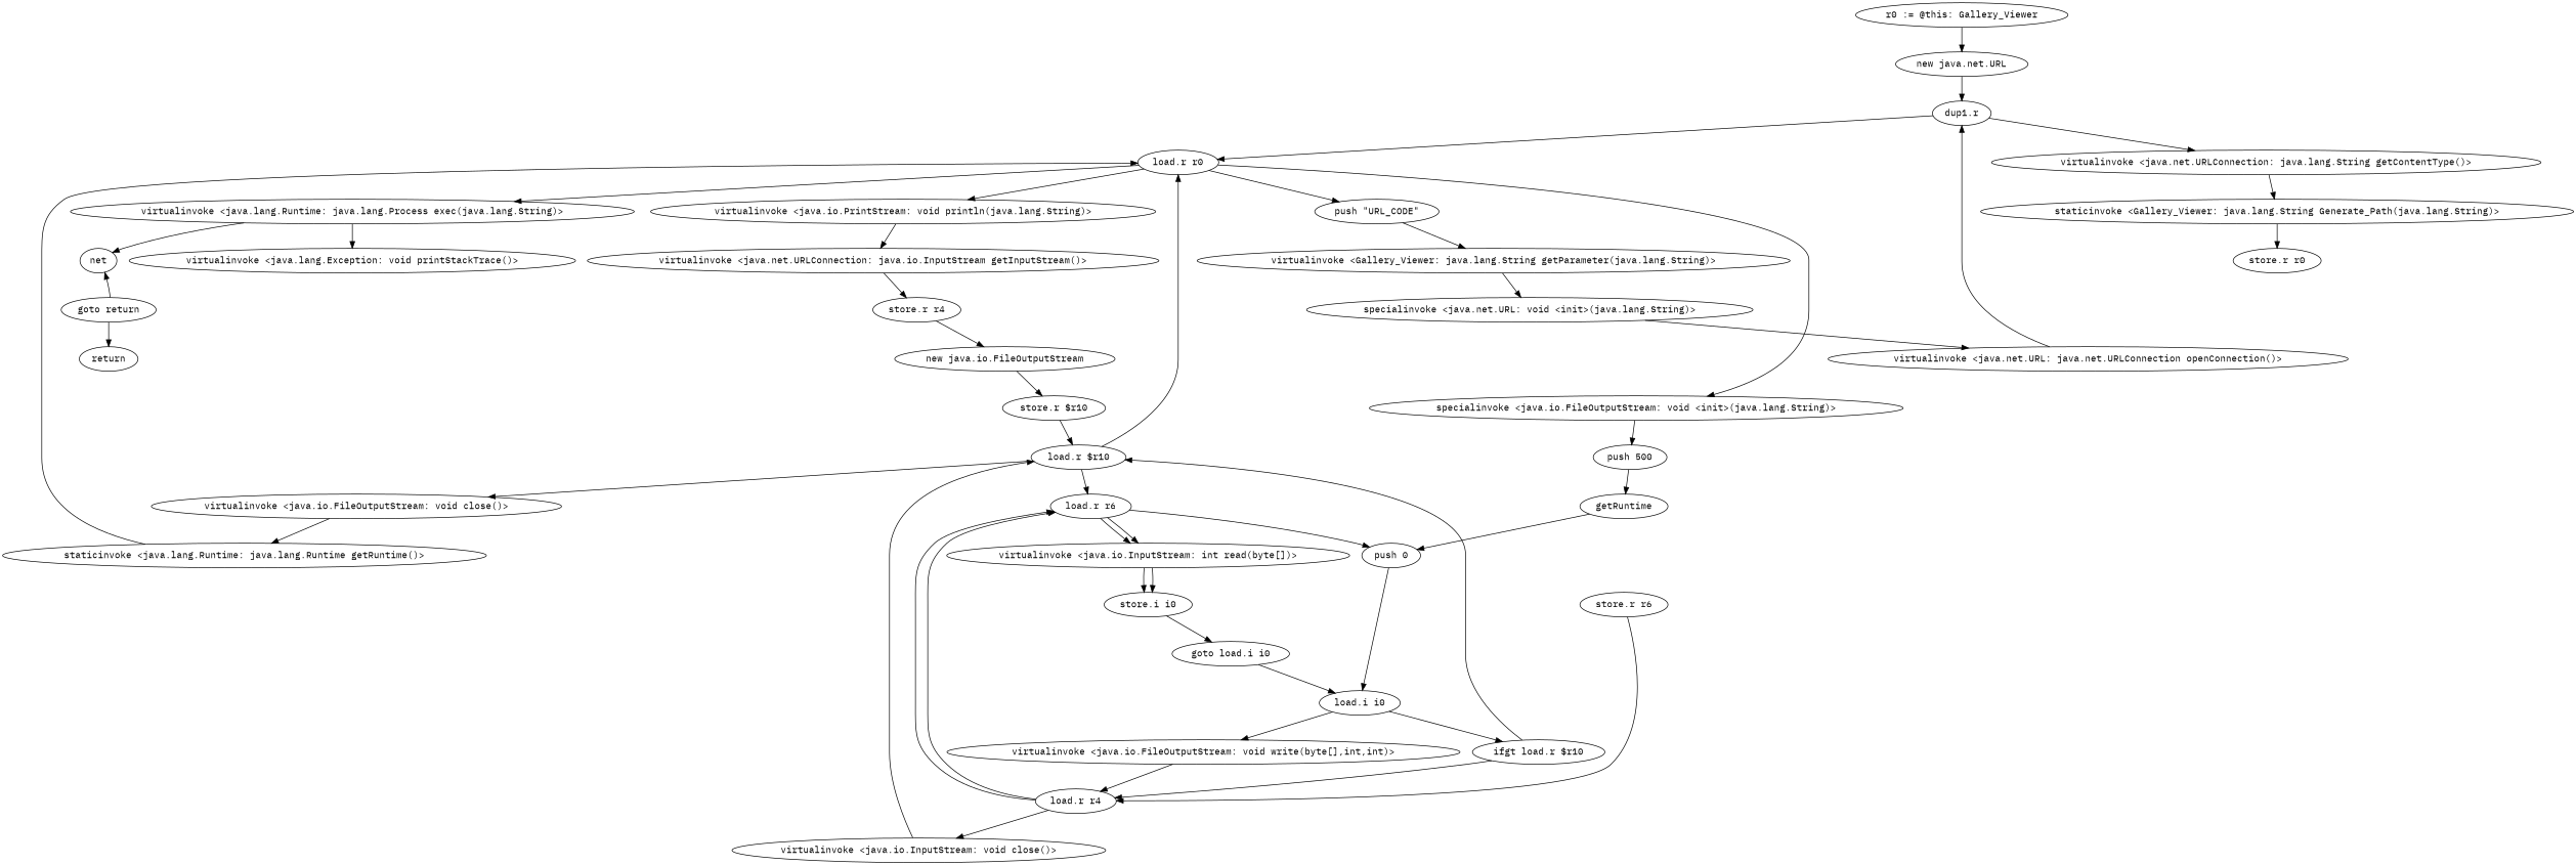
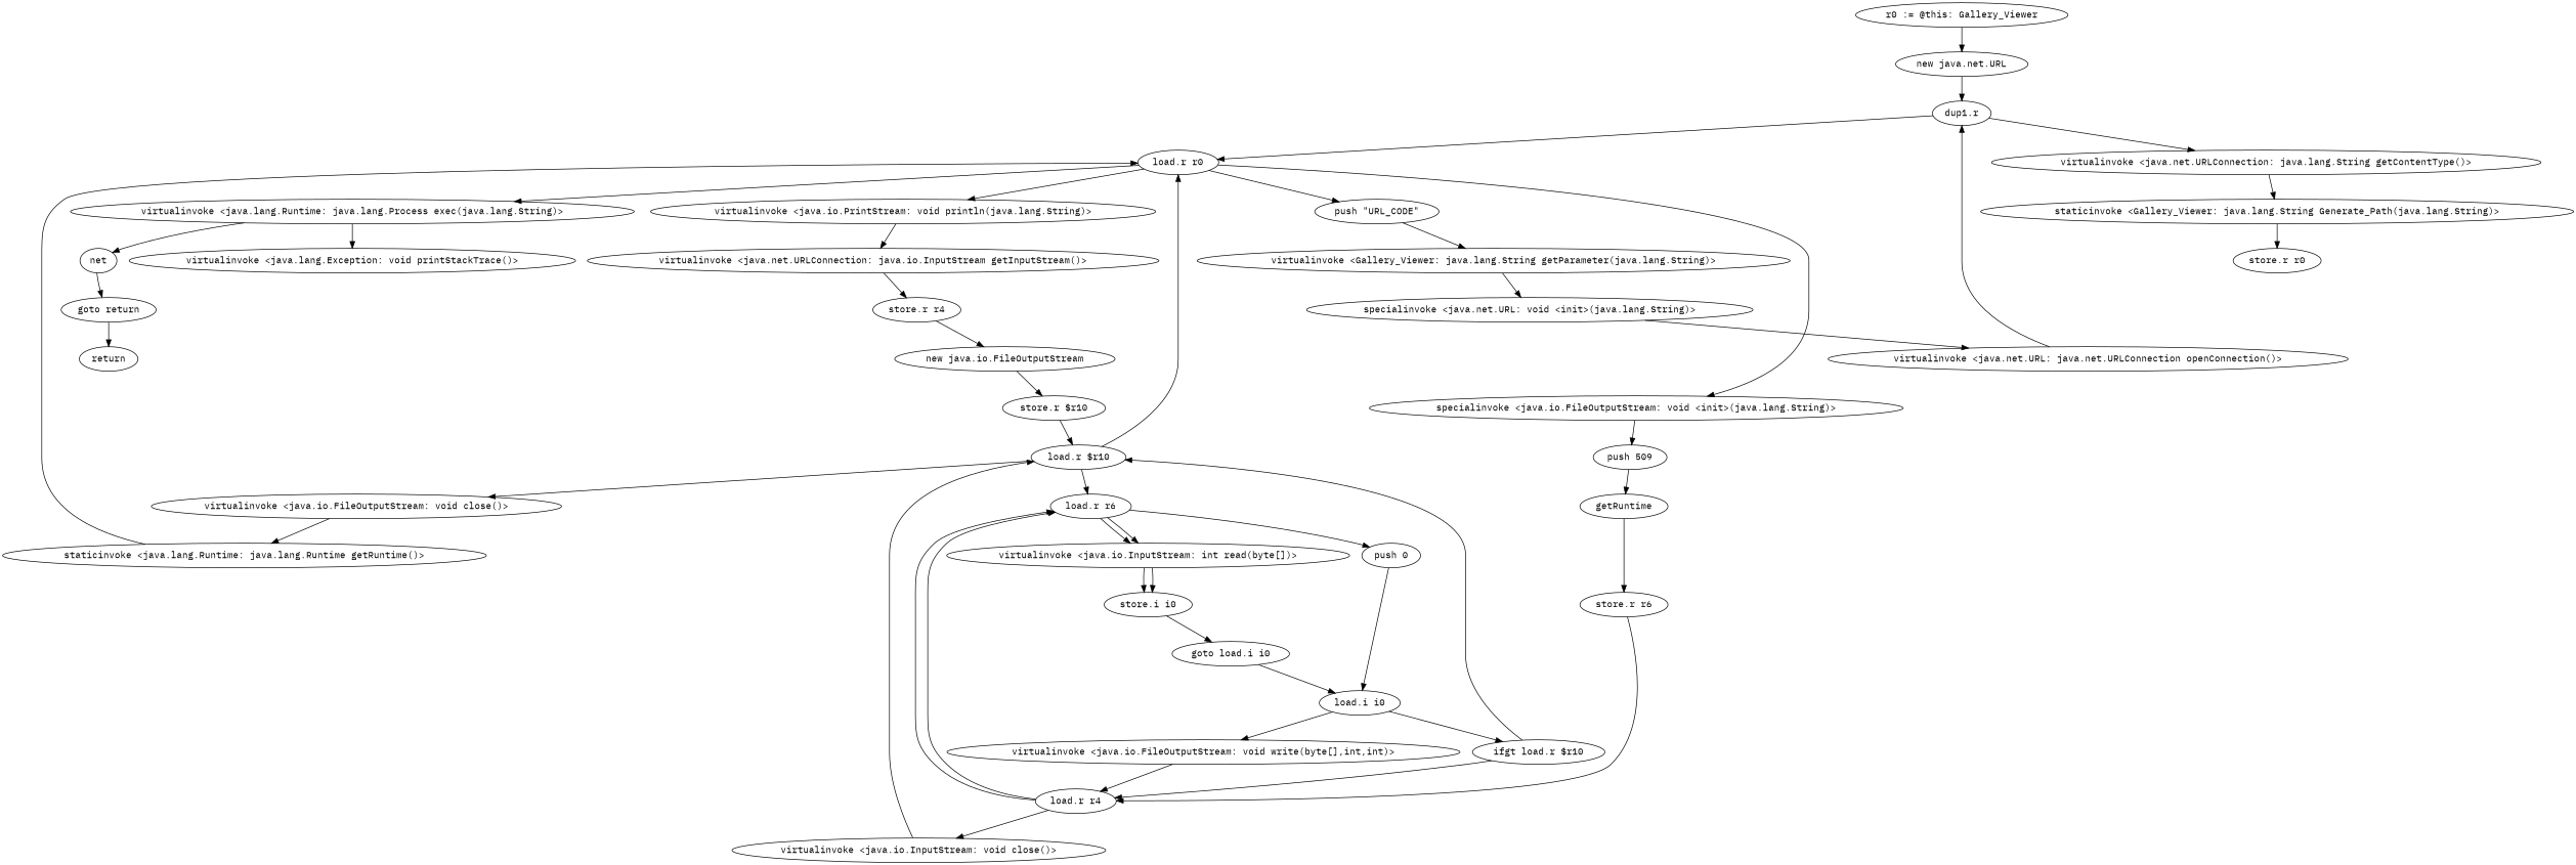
  digraph {
    fontname="IBM Plex Mono"
    node [fontname="IBM Plex Mono"]
    edge [fontname="IBM Plex Mono"]
    "r0 := @this: Gallery_Viewer"
    "new java.net.URL"
    "dup1.r"
    "load.r r0"
    "virtualinvoke <java.net.URLConnection: java.lang.String getContentType()>"
    "push \"URL_CODE\""
    "virtualinvoke <java.io.PrintStream: void println(java.lang.String)>"
    "specialinvoke <java.io.FileOutputStream: void <init>(java.lang.String)>"
    "virtualinvoke <java.lang.Runtime: java.lang.Process exec(java.lang.String)>"
    "staticinvoke <Gallery_Viewer: java.lang.String Generate_Path(java.lang.String)>"
    "virtualinvoke <Gallery_Viewer: java.lang.String getParameter(java.lang.String)>"
    "virtualinvoke <java.net.URLConnection: java.io.InputStream getInputStream()>"
-   "push 500"
+   "push 500" [label="push 509"]
    n14 [label=net]
    "virtualinvoke <java.lang.Exception: void printStackTrace()>"
    "specialinvoke <java.net.URL: void <init>(java.lang.String)>"
    "virtualinvoke <java.net.URL: java.net.URLConnection openConnection()>"
    "store.r r0"
    "store.r r4"
    "new java.io.FileOutputStream"
    "store.r $r10"
    "load.r $r10"
    "load.r r6"
    "virtualinvoke <java.io.FileOutputStream: void close()>"
    "virtualinvoke <java.io.InputStream: int read(byte[])>"
    "push 0"
    "staticinvoke <java.lang.Runtime: java.lang.Runtime getRuntime()>"
    n28 [label=getRuntime]
    "store.r r6"
    "load.r r4"
    "virtualinvoke <java.io.InputStream: void close()>"
    "store.i i0"
    "load.i i0"
    "goto load.i i0"
    "ifgt load.r $r10"
    "virtualinvoke <java.io.FileOutputStream: void write(byte[],int,int)>"
    "goto return"
    return
    "r0 := @this: Gallery_Viewer" -> "new java.net.URL"
    "new java.net.URL" -> "dup1.r"
    "dup1.r" -> "load.r r0"
    "dup1.r" -> "virtualinvoke <java.net.URLConnection: java.lang.String getContentType()>"
    "load.r r0" -> "push \"URL_CODE\""
    "load.r r0" -> "virtualinvoke <java.io.PrintStream: void println(java.lang.String)>"
    "load.r r0" -> "specialinvoke <java.io.FileOutputStream: void <init>(java.lang.String)>"
    "load.r r0" -> "virtualinvoke <java.lang.Runtime: java.lang.Process exec(java.lang.String)>"
    "virtualinvoke <java.net.URLConnection: java.lang.String getContentType()>" -> "staticinvoke <Gallery_Viewer: java.lang.String Generate_Path(java.lang.String)>"
    "push \"URL_CODE\"" -> "virtualinvoke <Gallery_Viewer: java.lang.String getParameter(java.lang.String)>"
    "virtualinvoke <java.io.PrintStream: void println(java.lang.String)>" -> "virtualinvoke <java.net.URLConnection: java.io.InputStream getInputStream()>"
    "specialinvoke <java.io.FileOutputStream: void <init>(java.lang.String)>" -> "push 500"
    "virtualinvoke <java.lang.Runtime: java.lang.Process exec(java.lang.String)>" -> n14
    "virtualinvoke <java.lang.Runtime: java.lang.Process exec(java.lang.String)>" -> "virtualinvoke <java.lang.Exception: void printStackTrace()>"
    "staticinvoke <Gallery_Viewer: java.lang.String Generate_Path(java.lang.String)>" -> "store.r r0"
    "virtualinvoke <Gallery_Viewer: java.lang.String getParameter(java.lang.String)>" -> "specialinvoke <java.net.URL: void <init>(java.lang.String)>"
    "virtualinvoke <java.net.URLConnection: java.io.InputStream getInputStream()>" -> "store.r r4"
    "push 500" -> n28
-   "goto return" -> n14
+   n14 -> "goto return"
    "specialinvoke <java.net.URL: void <init>(java.lang.String)>" -> "virtualinvoke <java.net.URL: java.net.URLConnection openConnection()>"
    "virtualinvoke <java.net.URL: java.net.URLConnection openConnection()>" -> "dup1.r"
    "store.r r4" -> "new java.io.FileOutputStream"
    "new java.io.FileOutputStream" -> "store.r $r10"
    "store.r $r10" -> "load.r $r10"
    "load.r $r10" -> "load.r r0"
    "load.r $r10" -> "load.r r6"
    "load.r $r10" -> "virtualinvoke <java.io.FileOutputStream: void close()>"
    "load.r r6" -> "virtualinvoke <java.io.InputStream: int read(byte[])>"
    "load.r r6" -> "virtualinvoke <java.io.InputStream: int read(byte[])>"
    "load.r r6" -> "push 0"
    "virtualinvoke <java.io.FileOutputStream: void close()>" -> "staticinvoke <java.lang.Runtime: java.lang.Runtime getRuntime()>"
    "virtualinvoke <java.io.InputStream: int read(byte[])>" -> "store.i i0"
    "virtualinvoke <java.io.InputStream: int read(byte[])>" -> "store.i i0"
    "push 0" -> "load.i i0"
    "staticinvoke <java.lang.Runtime: java.lang.Runtime getRuntime()>" -> "load.r r0"
-   n28 -> "push 0"
+   n28 -> "store.r r6"
    "store.r r6" -> "load.r r4"
    "load.r r4" -> "load.r r6"
    "load.r r4" -> "load.r r6"
    "load.r r4" -> "virtualinvoke <java.io.InputStream: void close()>"
    "virtualinvoke <java.io.InputStream: void close()>" -> "load.r $r10"
    "store.i i0" -> "goto load.i i0"
    "load.i i0" -> "ifgt load.r $r10"
    "load.i i0" -> "virtualinvoke <java.io.FileOutputStream: void write(byte[],int,int)>"
    "goto load.i i0" -> "load.i i0"
    "ifgt load.r $r10" -> "load.r $r10"
    "ifgt load.r $r10" -> "load.r r4"
    "virtualinvoke <java.io.FileOutputStream: void write(byte[],int,int)>" -> "load.r r4"
    "goto return" -> return
  }
